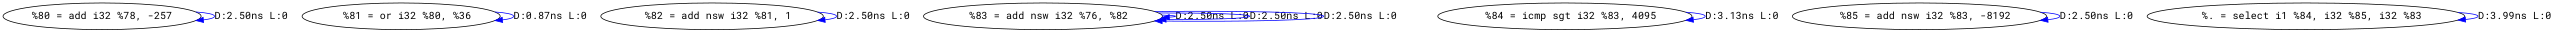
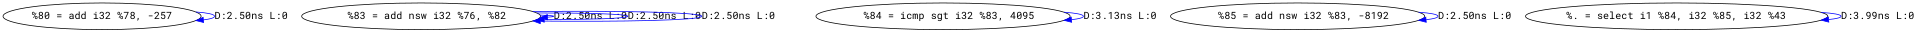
  digraph {
    fontname="Roboto Mono"
    node [fontname="Roboto Mono"]
    edge [color=blue fontname="Roboto Mono"]
    n1 [label="%80 = add i32 %78, -257"]
-   n2 [label="  %81 = or i32 %80, %36"]
-   n3 [label="  %82 = add nsw i32 %81, 1"]
    n4 [label="  %83 = add nsw i32 %76, %82"]
    n5 [label="  %84 = icmp sgt i32 %83, 4095"]
    n6 [label="  %85 = add nsw i32 %83, -8192"]
-   n7 [label="  %. = select i1 %84, i32 %85, i32 %83"]
+   n7 [label="%. = select i1 %84, i32 %85, i32 %43"]
    n1 -> n1 [label="D:2.50ns L:0"]
-   n2 -> n2 [label="D:0.87ns L:0"]
-   n3 -> n3 [label="D:2.50ns L:0"]
    n4 -> n4 [label="D:2.50ns L:0"]
    n4 -> n4 [label="D:2.50ns L:0"]
    n4 -> n4 [label="D:2.50ns L:0"]
    n5 -> n5 [label="D:3.13ns L:0"]
    n6 -> n6 [label="D:2.50ns L:0"]
    n7 -> n7 [label="D:3.99ns L:0"]
  }
